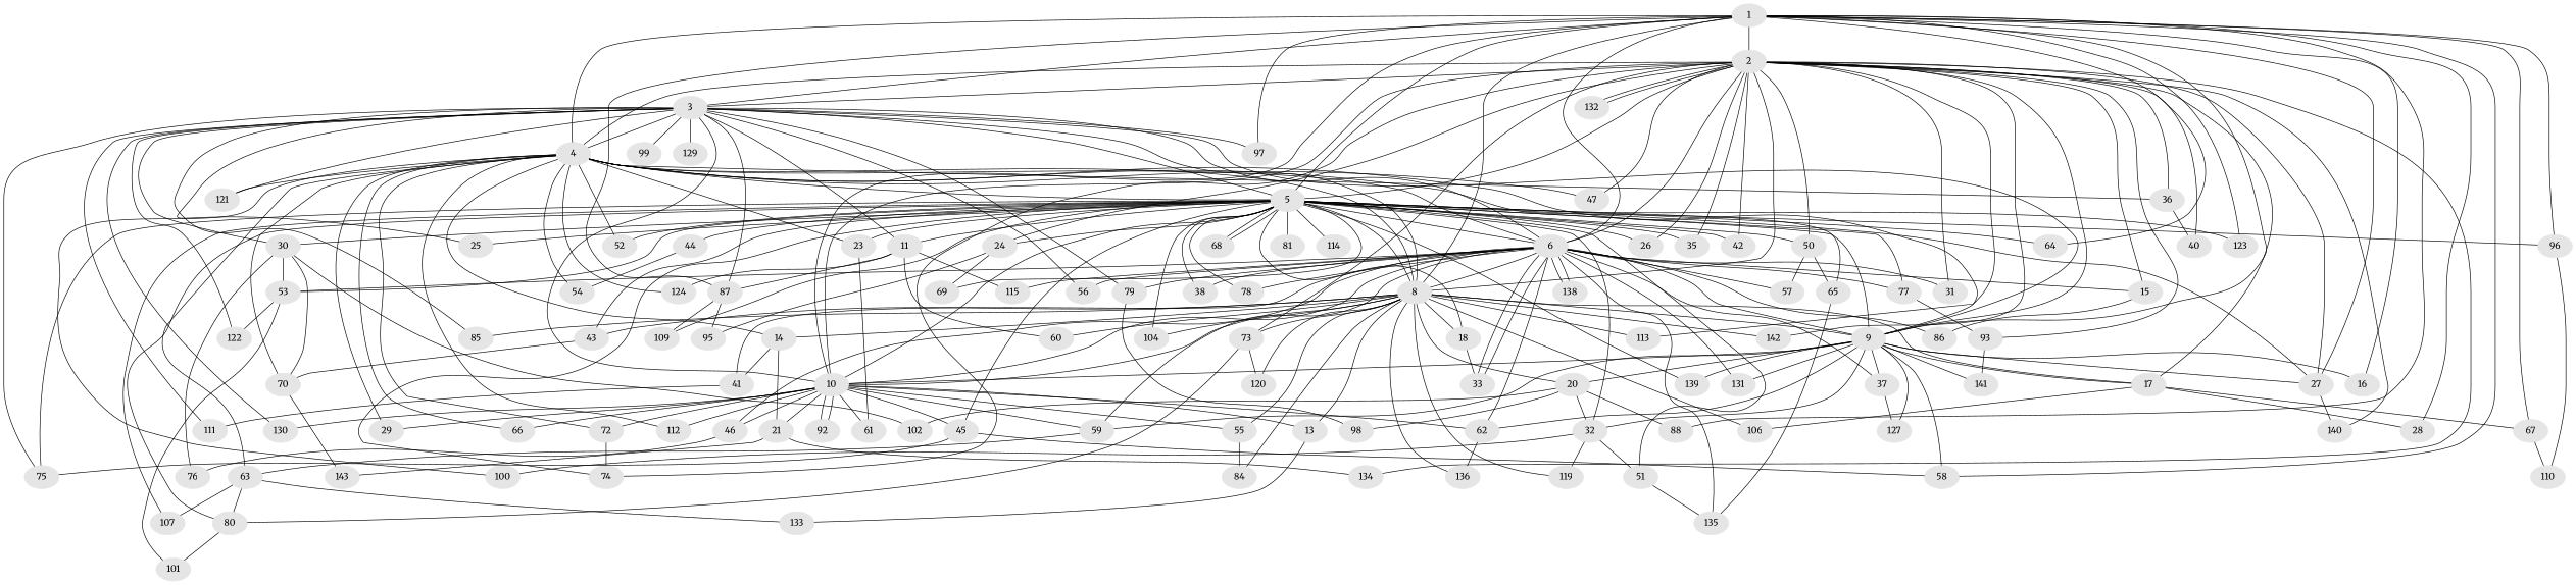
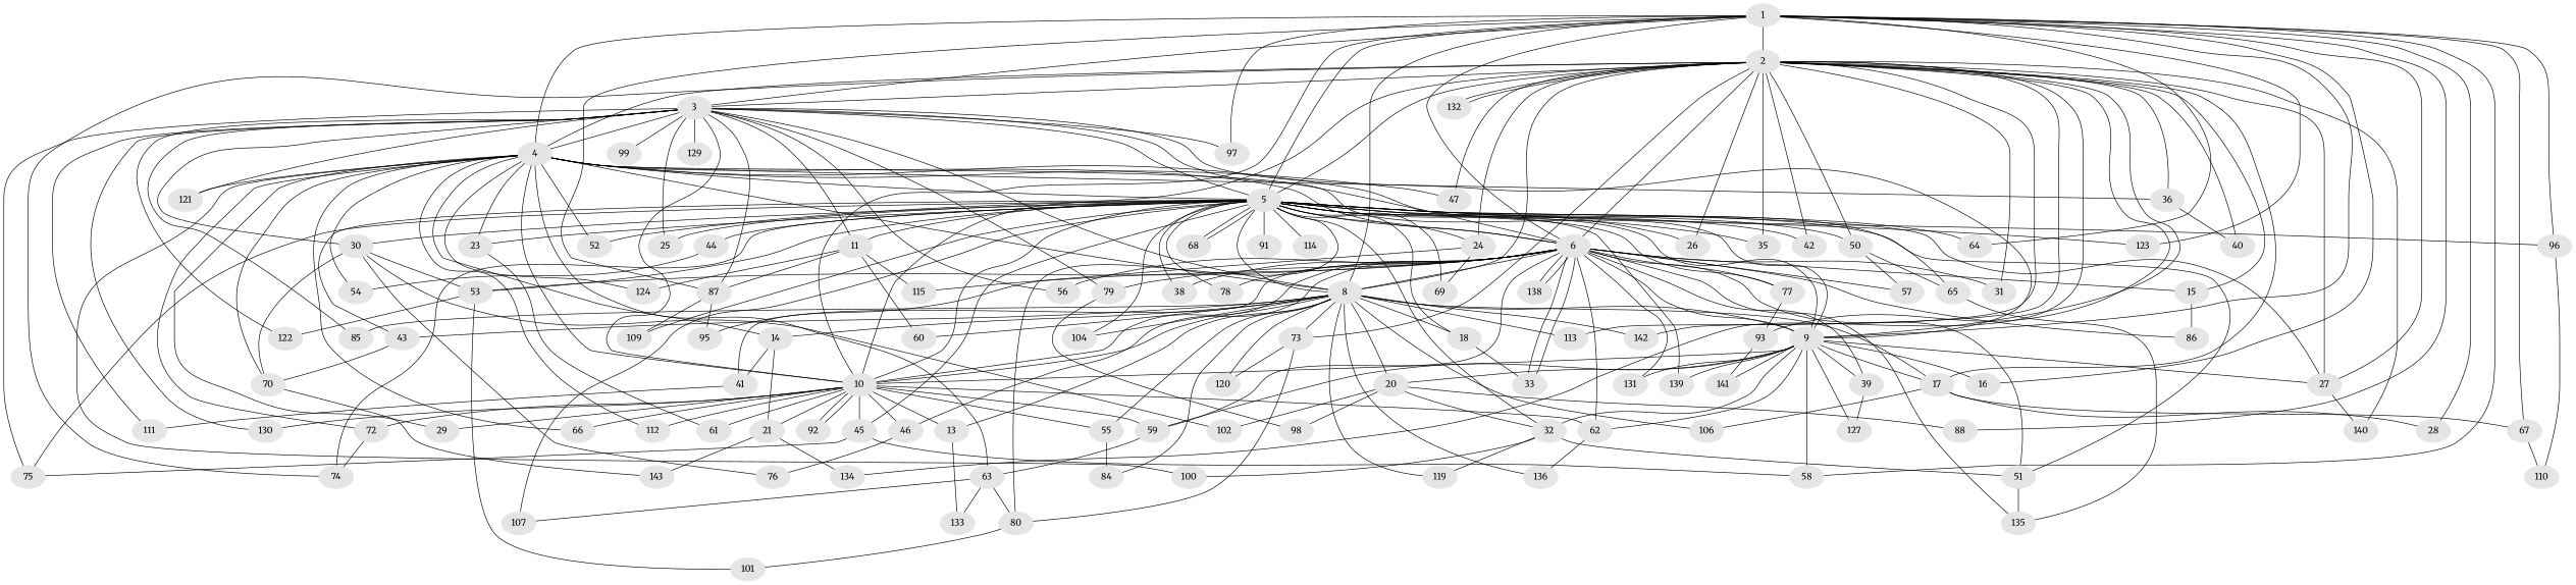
  graph {
    fontname=Merriweather
    node [color=gray90 fontname=Merriweather style=filled]
    edge [fontname=Merriweather]
    1 [super="+81"]
    2 [super="+39"]
    3 [super="+49"]
    4 [super="+12"]
    5 [super="+7"]
    6 [super="+137"]
    8 [super="+126"]
    9 [super="+82"]
    10 [super="+19"]
    16
    27 [super="+144"]
    28
    58 [super="+128"]
    64
    67
    87
    88
    96
    97
    123
    15
    17 [super="+94"]
    24
    26
    31
    35
    36
    40 [super="+83"]
    42
    47
    50
    73
    74 [super="+117"]
    93
    113
    132
    134
    140
    142
    11 [super="+125"]
    25
    30 [super="+89"]
    56
    75
    79
    85
    99
    111
    121
    122
    129
    130
    14
    23
    29
    52
    54
    63
    65
    66
    70
    72
    100
    112
    124
    18
    32 [super="+34"]
    38
    43
    44
    45 [super="+90"]
    51 [super="+105"]
    53 [super="+116"]
    68
    69
    77
    78
    80 [super="+118"]
-   91 [label=81]
+   91
    104
    107
    109
    114
    139
    33 [super="+145"]
-   37
+   37 [label=39]
    41
    46
    57
    59 [super="+103"]
    62 [super="+71"]
    86
    115
    131
    135
    138
    13
    20 [super="+146"]
    55
    60
    84 [super="+108"]
    106
    119
    120
    136
    127
    141
    21 [super="+22"]
    61
    92
    110
    95
    102
    76
    98
    133
    143
    101
    1 -- 2
    1 -- 3
    1 -- 4 [weight=2]
    1 -- 5 [weight=2]
    1 -- 6
    1 -- 8
    1 -- 9
    1 -- 10
    1 -- 16
    1 -- 27
    1 -- 28
    1 -- 58
    1 -- 64
    1 -- 67
    1 -- 87
    1 -- 88
    1 -- 96
    1 -- 97
    1 -- 123
    2 -- 3
    2 -- 4
    2 -- 5 [weight=3]
    2 -- 6
    2 -- 8
    2 -- 9
    2 -- 10
    2 -- 27
    2 -- 15
    2 -- 17
    2 -- 24
    2 -- 26
    2 -- 31
    2 -- 35
    2 -- 36
    2 -- 40 [weight=2]
    2 -- 42
    2 -- 47
    2 -- 50
    2 -- 73
    2 -- 74
    2 -- 93
    2 -- 113
    2 -- 132
    2 -- 132
    2 -- 134
    2 -- 140
    2 -- 142
    3 -- 4 [weight=2]
    3 -- 5 [weight=2]
    3 -- 6
    3 -- 8
    3 -- 9
    3 -- 10
    3 -- 87
    3 -- 97
    3 -- 11
    3 -- 25
    3 -- 30
    3 -- 56
    3 -- 75
    3 -- 79
    3 -- 85
    3 -- 99 [weight=2]
    3 -- 111
    3 -- 121
    3 -- 122
    3 -- 129 [weight=2]
    3 -- 130
    4 -- 5 [weight=3]
    4 -- 6
    4 -- 8
    4 -- 9
+   4 -- 10
    4 -- 36
    4 -- 47
    4 -- 121
    4 -- 14
    4 -- 23
    4 -- 29
    4 -- 52
    4 -- 54
    4 -- 63
    4 -- 65
    4 -- 66
    4 -- 70
    4 -- 72
    4 -- 100
    4 -- 112
    4 -- 124
    5 -- 6 [weight=2]
    5 -- 8 [weight=2]
    5 -- 9 [weight=2]
    5 -- 10 [weight=2]
    5 -- 27
    5 -- 64
    5 -- 96
    5 -- 123
    5 -- 24
    5 -- 26
    5 -- 35
    5 -- 42
    5 -- 50
    5 -- 74
    5 -- 11
    5 -- 25
    5 -- 30
    5 -- 75
    5 -- 23
    5 -- 52
    5 -- 18
    5 -- 32
    5 -- 38
    5 -- 43
    5 -- 44
    5 -- 45
    5 -- 51
    5 -- 53
    5 -- 68
    5 -- 68
    5 -- 69
    5 -- 77
    5 -- 78
    5 -- 80
    5 -- 91 [weight=2]
    5 -- 104
    5 -- 107
    5 -- 109
    5 -- 114
    5 -- 139
    6 -- 8
    6 -- 9
    6 -- 10
    6 -- 15
    6 -- 31
    6 -- 56
    6 -- 79
    6 -- 38
+   6 -- 51
    6 -- 53
    6 -- 77
    6 -- 78
    6 -- 33
    6 -- 33
    6 -- 37
    6 -- 41
    6 -- 46
    6 -- 57
    6 -- 59
    6 -- 62
    6 -- 86
    6 -- 115
    6 -- 131
    6 -- 135
    6 -- 138
    6 -- 138
    8 -- 9
    8 -- 10 [weight=2]
    8 -- 17
    8 -- 73
    8 -- 113
    8 -- 142
    8 -- 85
    8 -- 14
    8 -- 18
    8 -- 43
    8 -- 104
    8 -- 13
    8 -- 20 [weight=3]
    8 -- 55
    8 -- 60
    8 -- 84
    8 -- 106
    8 -- 119
    8 -- 120
    8 -- 136
    9 -- 10
    9 -- 16
    9 -- 27
    9 -- 58
    9 -- 17
    9 -- 32
    9 -- 139
    9 -- 37
    9 -- 59
    9 -- 62
    9 -- 131
    9 -- 20
    9 -- 127
    9 -- 141
    10 -- 130
    10 -- 29
    10 -- 66
    10 -- 72
    10 -- 112
    10 -- 45
    10 -- 46
    10 -- 59
    10 -- 62
    10 -- 13
    10 -- 55
    10 -- 21 [weight=2]
    10 -- 61
    10 -- 92
    10 -- 92
    27 -- 140
    67 -- 110
    87 -- 109
    87 -- 95
    96 -- 110
    15 -- 86
    17 -- 28
    17 -- 67
    17 -- 106
    24 -- 69
    24 -- 95
    36 -- 40
    50 -- 65
    50 -- 57
    73 -- 80
    73 -- 120
    93 -- 141
    11 -- 87
    11 -- 124
    11 -- 115
    11 -- 60
    30 -- 70
    30 -- 53
    30 -- 102
    30 -- 76
    79 -- 98
    14 -- 41
    14 -- 21
    23 -- 61
    63 -- 80
    63 -- 107
    63 -- 133
    65 -- 135
    70 -- 143
    72 -- 74
    18 -- 33
    32 -- 100
    32 -- 51
    32 -- 119
    43 -- 70
    44 -- 54
    45 -- 58
    45 -- 75
    51 -- 135
    53 -- 122
    53 -- 101
    77 -- 93
    80 -- 101
    37 -- 127
    41 -- 111
    46 -- 76
    59 -- 63
    62 -- 136
    13 -- 133
    20 -- 88
    20 -- 32
    20 -- 102
    20 -- 98
    55 -- 84 [weight=2]
    21 -- 134
    21 -- 143
  }
